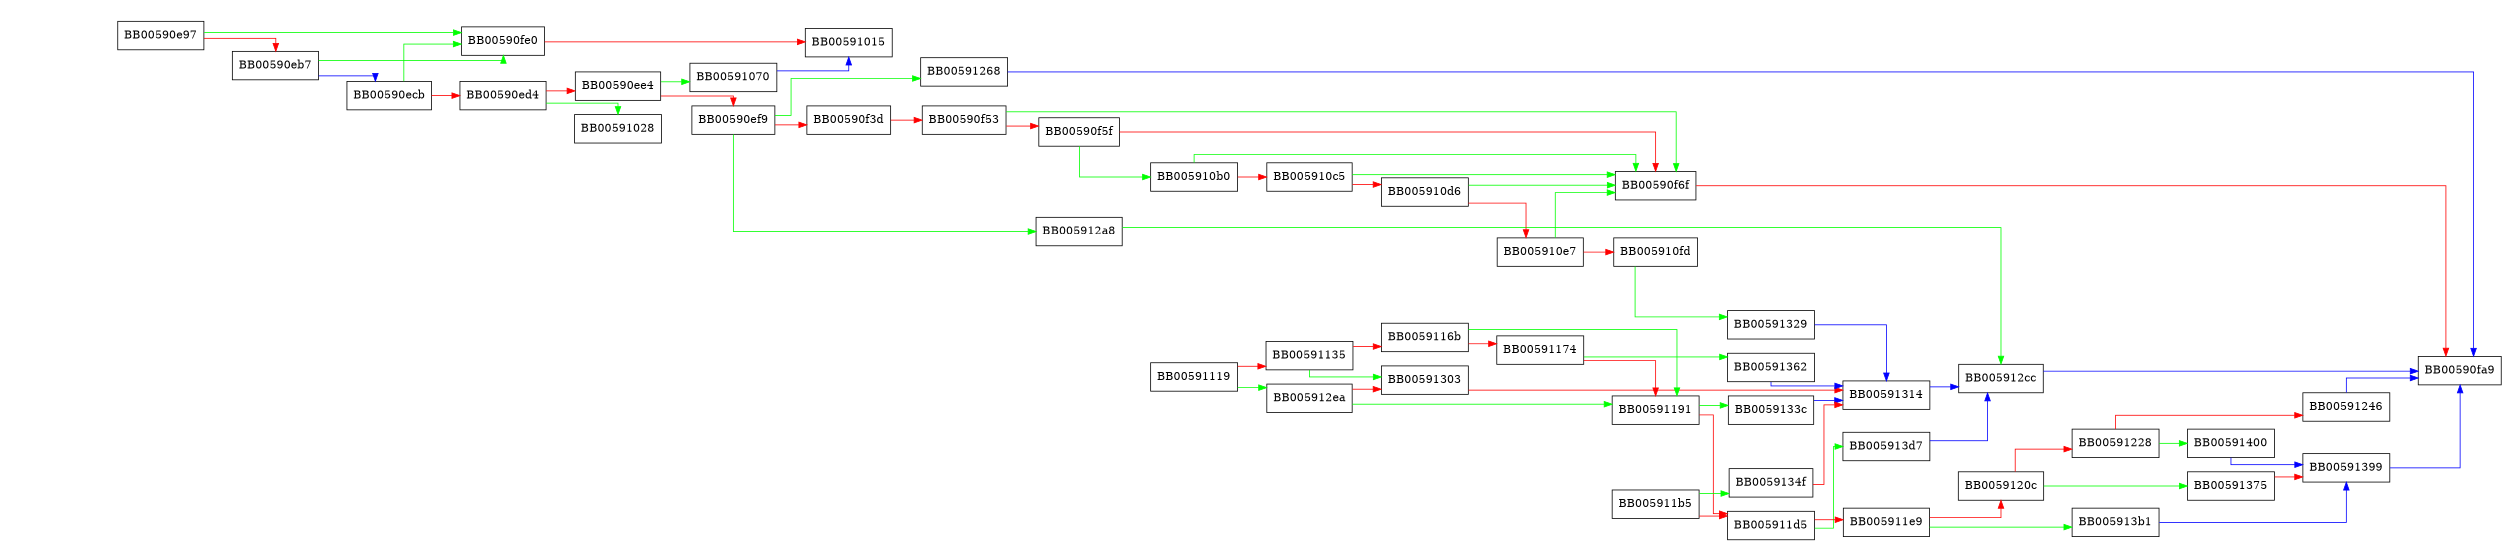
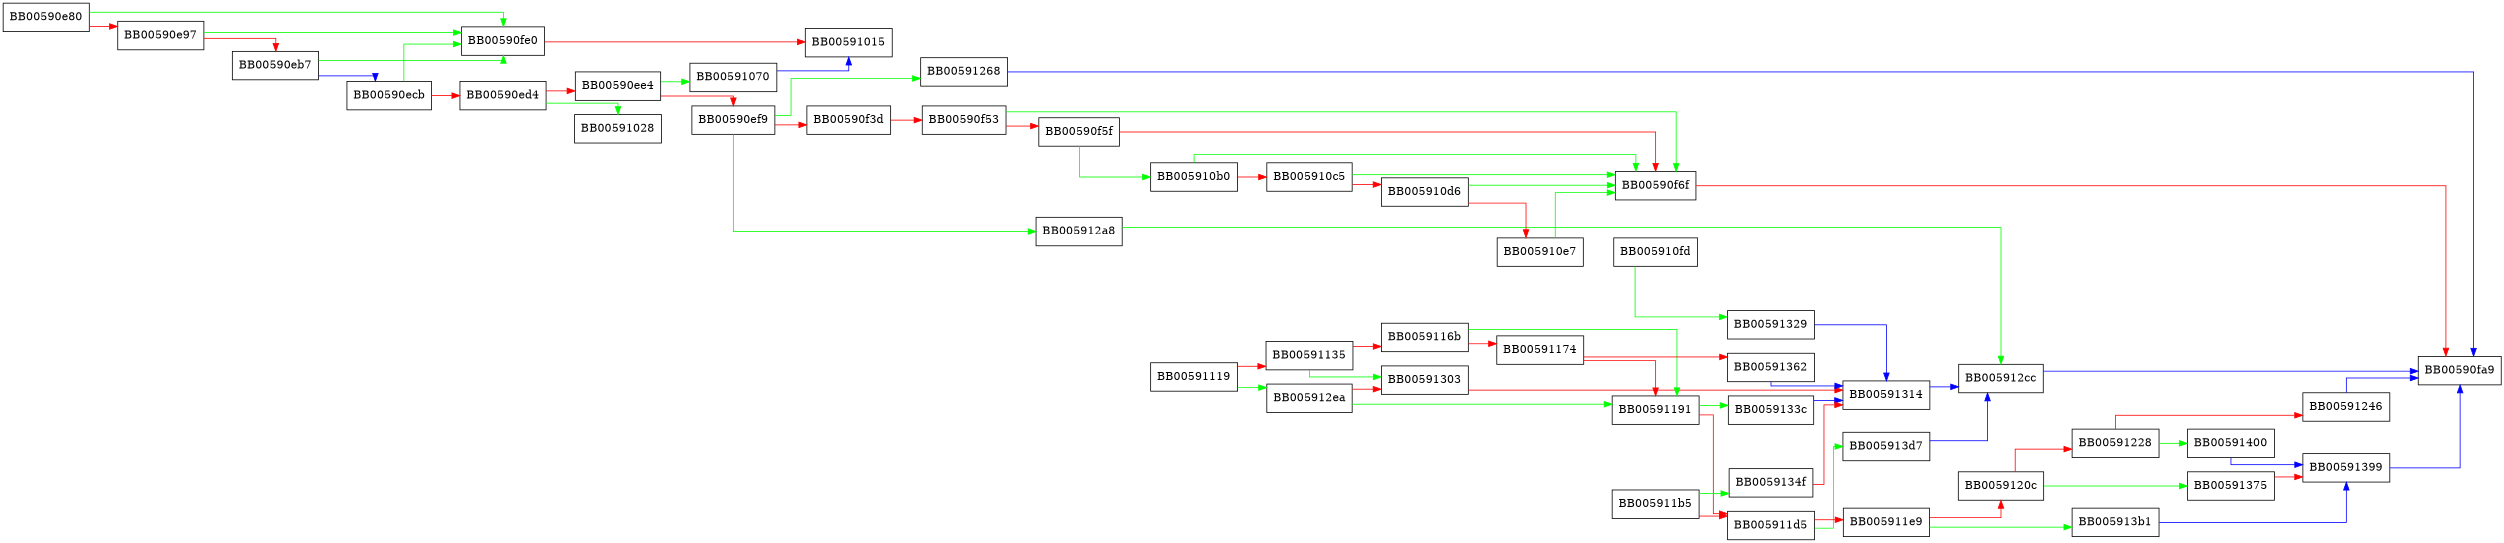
  digraph {
    rankdir=LR
    splines=ortho
    node [shape=box]
    edge [color=red]
+   BB00590e80
    BB00590fe0
    BB00590e97
    BB00591015
    BB00590eb7
    BB00590ecb
    BB00590ed4
    BB00591028
    BB00590ee4
    BB00591070
    BB00590ef9
    BB00591268
    BB00590f3d
    BB005912a8
    BB00590fa9
    BB00590f53
    BB005912cc
    BB00590f6f
    BB00590f5f
    BB005910b0
    BB005910c5
    BB005910d6
    BB005910e7
    BB005910fd
    BB00591329
    BB00591314
    BB00591119
    BB005912ea
    BB00591135
    BB00591303
    BB00591191
    BB0059116b
    BB0059133c
    BB005911d5
    BB00591174
    BB00591362
    BB005911b5
    BB0059134f
    BB005913d7
    BB005911e9
    BB005913b1
    BB0059120c
    BB00591399
    BB00591375
    BB00591228
    BB00591400
    BB00591246
+   BB00590e80 -> BB00590fe0 [color=green]
+   BB00590e80 -> BB00590e97
    BB00590fe0 -> BB00591015
    BB00590e97 -> BB00590fe0 [color=green]
    BB00590e97 -> BB00590eb7
    BB00590eb7 -> BB00590fe0 [color=green]
    BB00590eb7 -> BB00590ecb [color=blue]
    BB00590ecb -> BB00590fe0 [color=green]
    BB00590ecb -> BB00590ed4
    BB00590ed4 -> BB00591028 [color=green]
    BB00590ed4 -> BB00590ee4
    BB00590ee4 -> BB00591070 [color=green]
    BB00590ee4 -> BB00590ef9
    BB00591070 -> BB00591015 [color=blue]
    BB00590ef9 -> BB00591268 [color=green]
    BB00590ef9 -> BB00590f3d
    BB00590ef9 -> BB005912a8 [color=green]
    BB00591268 -> BB00590fa9 [color=blue]
    BB00590f3d -> BB00590f53
    BB005912a8 -> BB005912cc [color=green]
    BB00590f53 -> BB00590f6f [color=green]
    BB00590f53 -> BB00590f5f
    BB005912cc -> BB00590fa9 [color=blue]
    BB00590f6f -> BB00590fa9
    BB00590f5f -> BB00590f6f
    BB00590f5f -> BB005910b0 [color=green]
    BB005910b0 -> BB00590f6f [color=green]
    BB005910b0 -> BB005910c5
    BB005910c5 -> BB00590f6f [color=green]
    BB005910c5 -> BB005910d6
    BB005910d6 -> BB00590f6f [color=green]
    BB005910d6 -> BB005910e7
    BB005910e7 -> BB00590f6f [color=green]
-   BB005910e7 -> BB005910fd
    BB005910fd -> BB00591329 [color=green]
    BB00591329 -> BB00591314 [color=blue]
    BB00591314 -> BB005912cc [color=blue]
    BB00591119 -> BB005912ea [color=green]
    BB00591119 -> BB00591135
    BB005912ea -> BB00591303
    BB005912ea -> BB00591191 [color=green]
    BB00591135 -> BB00591303 [color=green]
    BB00591135 -> BB0059116b
    BB00591303 -> BB00591314
    BB00591191 -> BB0059133c [color=green]
    BB00591191 -> BB005911d5
    BB0059116b -> BB00591191 [color=green]
    BB0059116b -> BB00591174
    BB0059133c -> BB00591314 [color=blue]
    BB005911d5 -> BB005913d7 [color=green]
    BB005911d5 -> BB005911e9
    BB00591174 -> BB00591191
-   BB00591174 -> BB00591362 [color=green]
+   BB00591174 -> BB00591362
    BB00591362 -> BB00591314 [color=blue]
    BB005911b5 -> BB005911d5
    BB005911b5 -> BB0059134f [color=green]
    BB0059134f -> BB00591314
    BB005913d7 -> BB005912cc [color=blue]
    BB005911e9 -> BB005913b1 [color=green]
    BB005911e9 -> BB0059120c
    BB005913b1 -> BB00591399 [color=blue]
    BB0059120c -> BB00591375 [color=green]
    BB0059120c -> BB00591228
    BB00591399 -> BB00590fa9 [color=blue]
    BB00591375 -> BB00591399
    BB00591228 -> BB00591400 [color=green]
    BB00591228 -> BB00591246
    BB00591400 -> BB00591399 [color=blue]
    BB00591246 -> BB00590fa9 [color=blue]
  }
